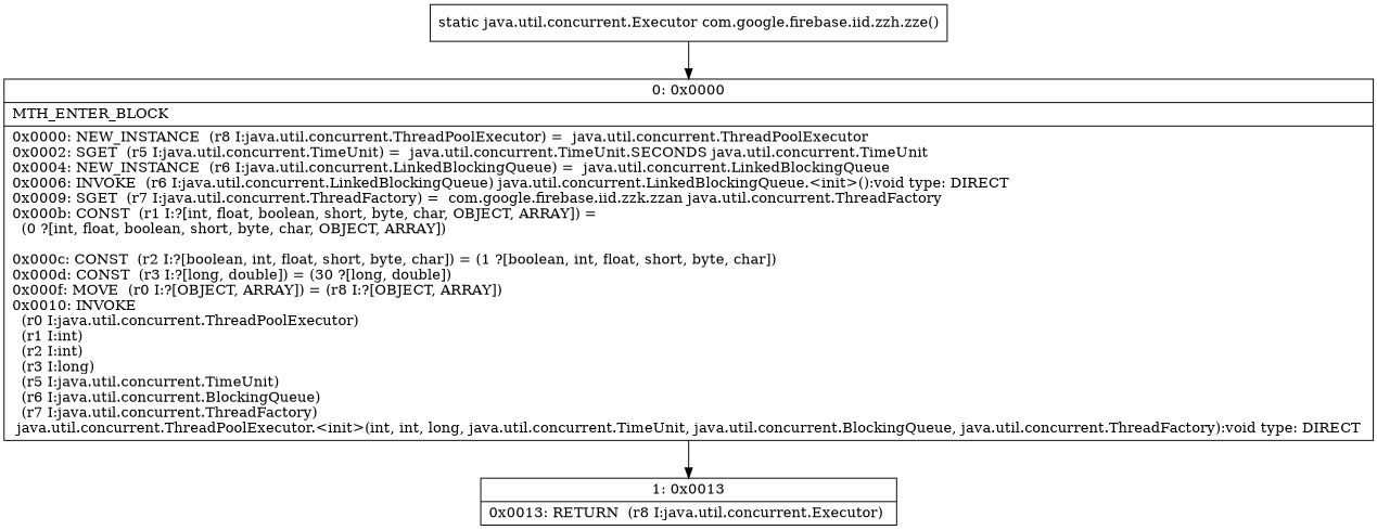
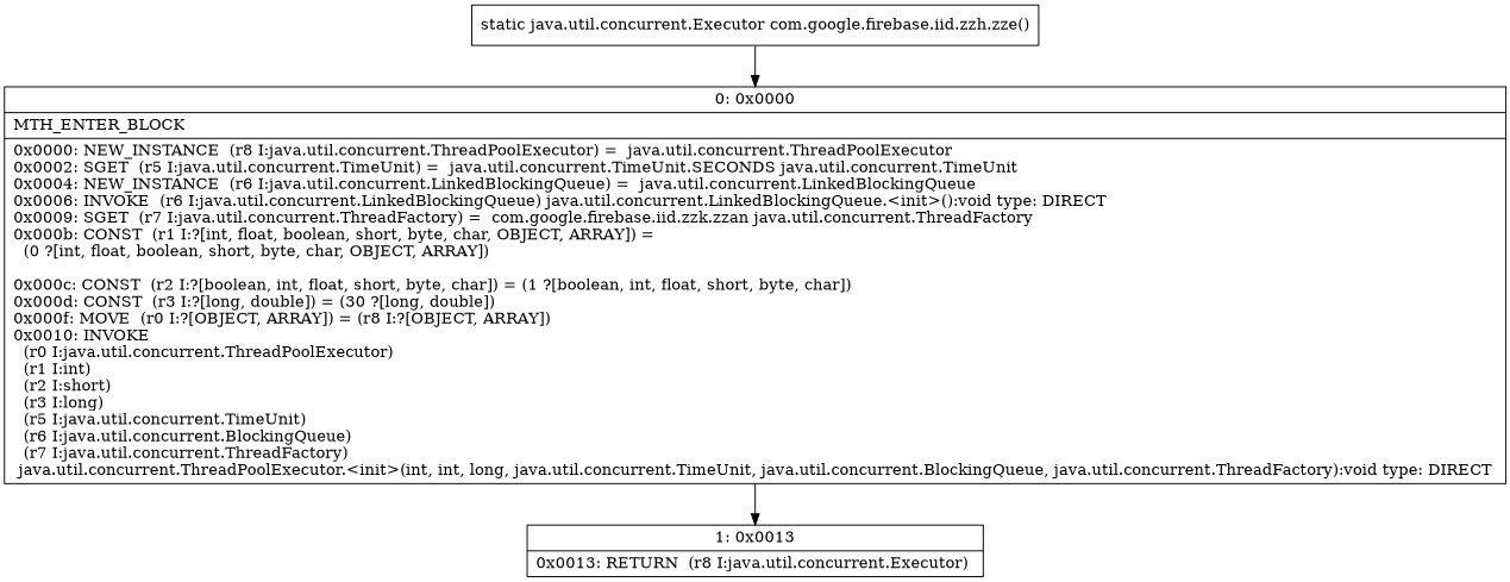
  digraph {
    node [shape=record]
-   n1 [label="{0\:\ 0x0000|MTH_ENTER_BLOCK\l|0x0000: NEW_INSTANCE  (r8 I:java.util.concurrent.ThreadPoolExecutor) =  java.util.concurrent.ThreadPoolExecutor \l0x0002: SGET  (r5 I:java.util.concurrent.TimeUnit) =  java.util.concurrent.TimeUnit.SECONDS java.util.concurrent.TimeUnit \l0x0004: NEW_INSTANCE  (r6 I:java.util.concurrent.LinkedBlockingQueue) =  java.util.concurrent.LinkedBlockingQueue \l0x0006: INVOKE  (r6 I:java.util.concurrent.LinkedBlockingQueue) java.util.concurrent.LinkedBlockingQueue.\<init\>():void type: DIRECT \l0x0009: SGET  (r7 I:java.util.concurrent.ThreadFactory) =  com.google.firebase.iid.zzk.zzan java.util.concurrent.ThreadFactory \l0x000b: CONST  (r1 I:?[int, float, boolean, short, byte, char, OBJECT, ARRAY]) = \l  (0 ?[int, float, boolean, short, byte, char, OBJECT, ARRAY])\l \l0x000c: CONST  (r2 I:?[boolean, int, float, short, byte, char]) = (1 ?[boolean, int, float, short, byte, char]) \l0x000d: CONST  (r3 I:?[long, double]) = (30 ?[long, double]) \l0x000f: MOVE  (r0 I:?[OBJECT, ARRAY]) = (r8 I:?[OBJECT, ARRAY]) \l0x0010: INVOKE  \l  (r0 I:java.util.concurrent.ThreadPoolExecutor)\l  (r1 I:int)\l  (r2 I:int)\l  (r3 I:long)\l  (r5 I:java.util.concurrent.TimeUnit)\l  (r6 I:java.util.concurrent.BlockingQueue)\l  (r7 I:java.util.concurrent.ThreadFactory)\l java.util.concurrent.ThreadPoolExecutor.\<init\>(int, int, long, java.util.concurrent.TimeUnit, java.util.concurrent.BlockingQueue, java.util.concurrent.ThreadFactory):void type: DIRECT \l}"]
+   n1 [label="{0\:\ 0x0000|MTH_ENTER_BLOCK\l|0x0000: NEW_INSTANCE  (r8 I:java.util.concurrent.ThreadPoolExecutor) =  java.util.concurrent.ThreadPoolExecutor \l0x0002: SGET  (r5 I:java.util.concurrent.TimeUnit) =  java.util.concurrent.TimeUnit.SECONDS java.util.concurrent.TimeUnit \l0x0004: NEW_INSTANCE  (r6 I:java.util.concurrent.LinkedBlockingQueue) =  java.util.concurrent.LinkedBlockingQueue \l0x0006: INVOKE  (r6 I:java.util.concurrent.LinkedBlockingQueue) java.util.concurrent.LinkedBlockingQueue.\<init\>():void type: DIRECT \l0x0009: SGET  (r7 I:java.util.concurrent.ThreadFactory) =  com.google.firebase.iid.zzk.zzan java.util.concurrent.ThreadFactory \l0x000b: CONST  (r1 I:?[int, float, boolean, short, byte, char, OBJECT, ARRAY]) = \l  (0 ?[int, float, boolean, short, byte, char, OBJECT, ARRAY])\l \l0x000c: CONST  (r2 I:?[boolean, int, float, short, byte, char]) = (1 ?[boolean, int, float, short, byte, char]) \l0x000d: CONST  (r3 I:?[long, double]) = (30 ?[long, double]) \l0x000f: MOVE  (r0 I:?[OBJECT, ARRAY]) = (r8 I:?[OBJECT, ARRAY]) \l0x0010: INVOKE  \l  (r0 I:java.util.concurrent.ThreadPoolExecutor)\l  (r1 I:int)\l  (r2 I:short)\l  (r3 I:long)\l  (r5 I:java.util.concurrent.TimeUnit)\l  (r6 I:java.util.concurrent.BlockingQueue)\l  (r7 I:java.util.concurrent.ThreadFactory)\l java.util.concurrent.ThreadPoolExecutor.\<init\>(int, int, long, java.util.concurrent.TimeUnit, java.util.concurrent.BlockingQueue, java.util.concurrent.ThreadFactory):void type: DIRECT \l}"]
    n2 [label="{1\:\ 0x0013|0x0013: RETURN  (r8 I:java.util.concurrent.Executor) \l}"]
    n3 [label="{static java.util.concurrent.Executor com.google.firebase.iid.zzh.zze() }"]
    n1 -> n2
    n3 -> n1
  }
